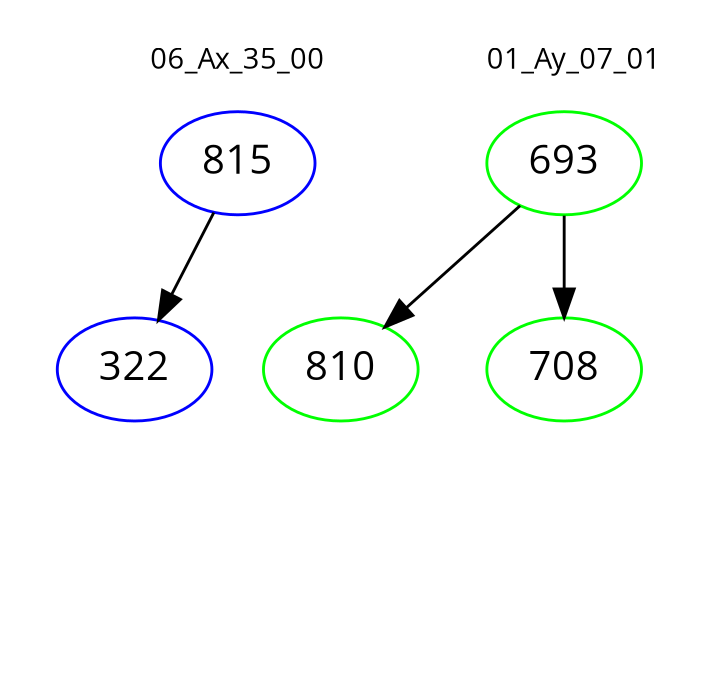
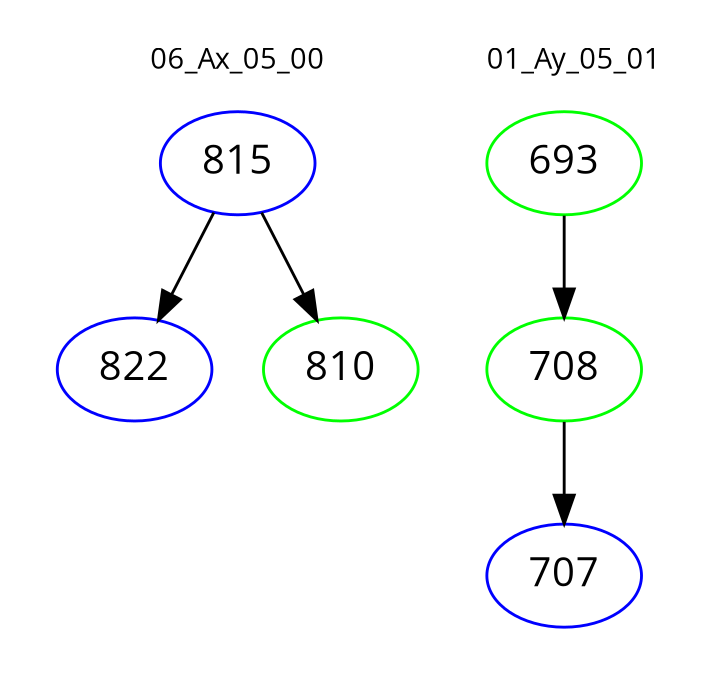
  digraph {
    fontname="Open Sans"
    node [color=blue fontname="Open Sans"]
    edge [color=black fontname="Open Sans"]
    n1 [label=815]
    n2 [color=green label=810]
-   n3 [label=322]
+   n3 [label=822]
    n4 [color=green label=708]
    n5 [color=green label=693]
+   n6 [label=707]
    subgraph cluster_1 {
      color=white
      fontsize=10
-     label="06_Ax_35_00"
+     label="06_Ax_05_00"
      n1
      n2
      n3
    }
    subgraph cluster_2 {
      color=white
      fontsize=10
-     label="01_Ay_07_01"
+     label="01_Ay_05_01"
      n4
      n5
+     n6
    }
-   n5 -> n2
+   n1 -> n2
    n1 -> n3
+   n4 -> n6
    n5 -> n4
  }
